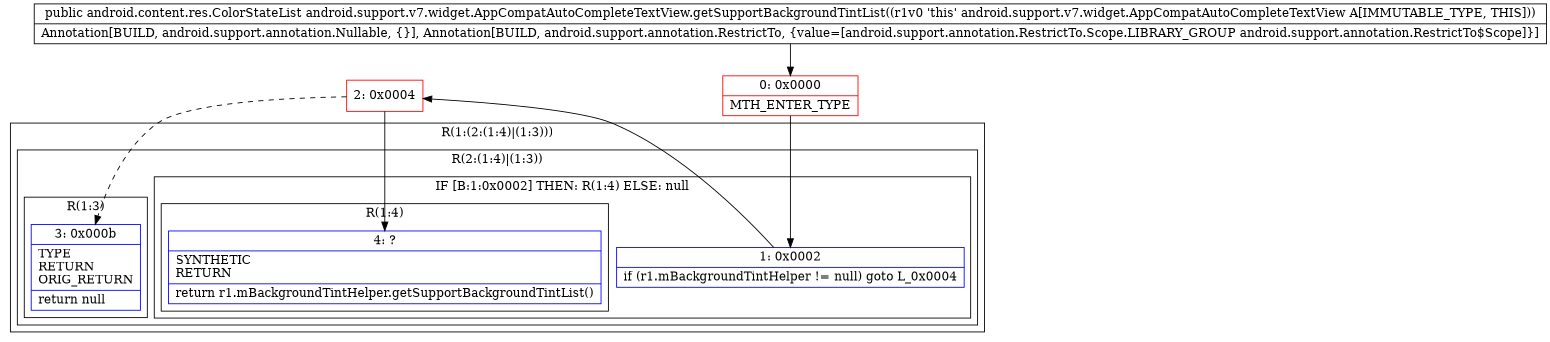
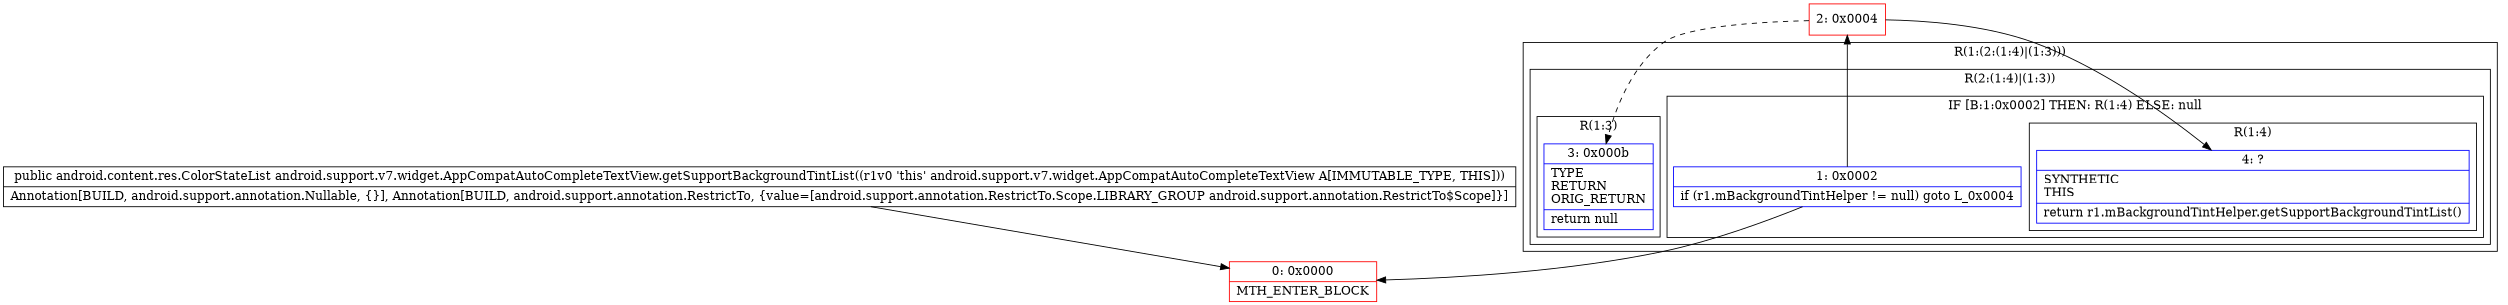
  digraph {
    node [color=blue shape=record]
-   n1 [label="{4\:\ ?|SYNTHETIC\lRETURN\l|return r1.mBackgroundTintHelper.getSupportBackgroundTintList()\l}"]
+   n1 [label="{4\:\ ?|SYNTHETIC\lTHIS\l|return r1.mBackgroundTintHelper.getSupportBackgroundTintList()\l}"]
    n2 [label="{1\:\ 0x0002|if (r1.mBackgroundTintHelper != null) goto L_0x0004\l}"]
    n3 [label="{3\:\ 0x000b|TYPE\lRETURN\lORIG_RETURN\l|return null\l}"]
    n4 [color=red label="{2\:\ 0x0004}"]
-   n5 [color=red label="{0\:\ 0x0000|MTH_ENTER_TYPE\l}"]
+   n5 [color=red label="{0\:\ 0x0000|MTH_ENTER_BLOCK\l}"]
    n6 [label="{public android.content.res.ColorStateList android.support.v7.widget.AppCompatAutoCompleteTextView.getSupportBackgroundTintList((r1v0 'this' android.support.v7.widget.AppCompatAutoCompleteTextView A[IMMUTABLE_TYPE, THIS]))  | Annotation[BUILD, android.support.annotation.Nullable, \{\}], Annotation[BUILD, android.support.annotation.RestrictTo, \{value=[android.support.annotation.RestrictTo.Scope.LIBRARY_GROUP android.support.annotation.RestrictTo$Scope]\}]\l}" color=""]
    subgraph cluster_1 {
      label="R(1:(2:(1:4)|(1:3)))"
      subgraph cluster_2 {
        label="R(2:(1:4)|(1:3))"
        subgraph cluster_3 {
          label="IF [B:1:0x0002] THEN: R(1:4) ELSE: null"
          n2
          subgraph cluster_4 {
            label="R(1:4)"
            n1
          }
        }
        subgraph cluster_5 {
          label="R(1:3)"
          n3
        }
      }
    }
    n2 -> n4
    n4 -> n1
    n4 -> n3 [style=dashed]
-   n5 -> n2
+   n2 -> n5
    n6 -> n5
  }
